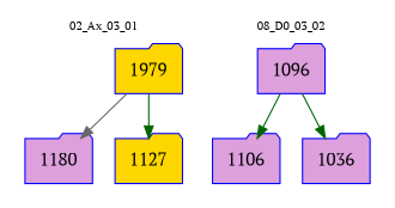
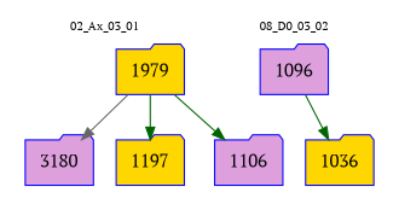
  digraph {
    fontname="PT Serif"
    node [color=blue fillcolor=gold fontname="PT Serif" shape=folder style=filled]
    edge [color=darkgreen fontname="PT Serif"]
    n1 [label=1979]
-   n2 [fillcolor=plum label=1180]
-   n3 [label=1127]
+   n2 [fillcolor=plum label=3180]
+   n3 [label=1197]
    n4 [fillcolor=plum label=1096]
-   n5 [fillcolor=plum label=1036]
+   n5 [label=1036]
    n6 [fillcolor=plum label=1106]
    subgraph cluster_1 {
      color=white
      fontsize=10
      label="02_Ax_03_01"
      n1
      n2
      n3
    }
    subgraph cluster_2 {
      color=white
      fontsize=10
      label="08_D0_03_02"
      n4
      n5
      n6
    }
    n1 -> n2 [color=gray40]
    n1 -> n3
    n4 -> n5
-   n4 -> n6
+   n1 -> n6
  }
